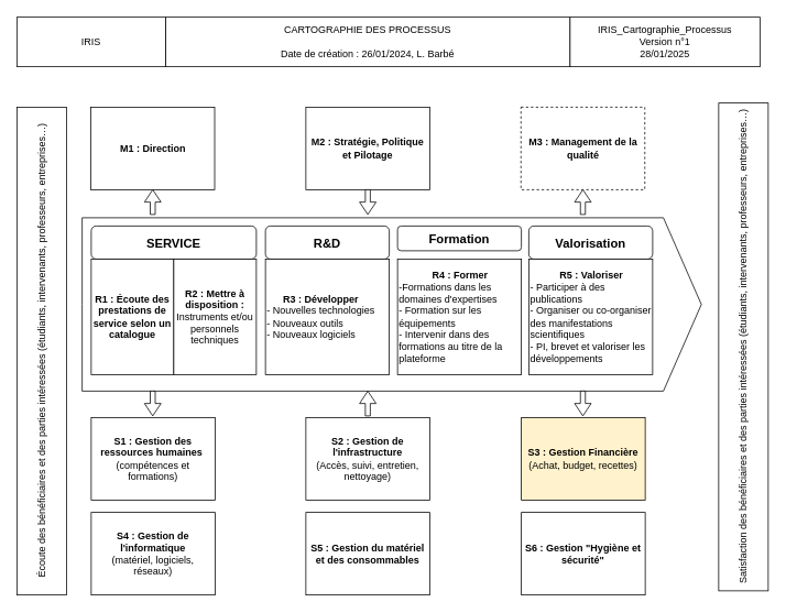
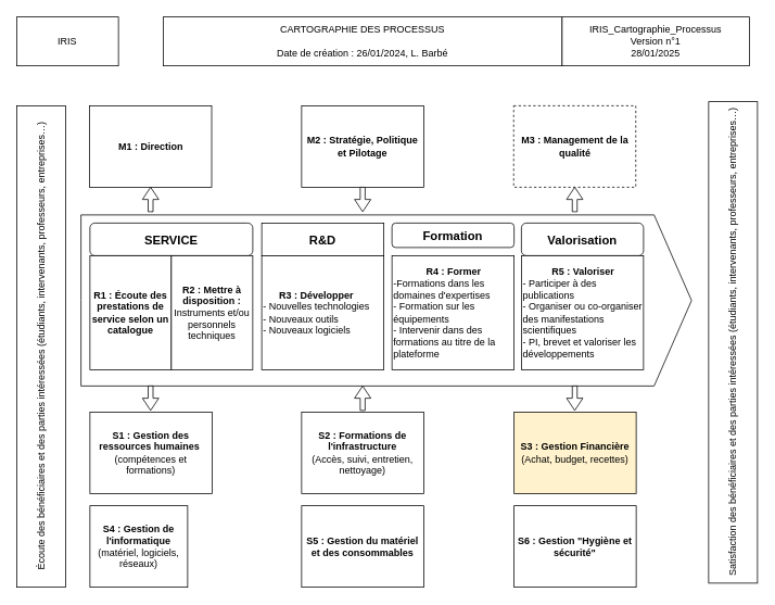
  <mxCell id="0" />
  <mxCell id="1" parent="0" />
  <mxCell id="2" value="" style="html=1;shadow=0;dashed=0;align=center;verticalAlign=middle;shape=mxgraph.arrows2.arrow;dy=0;dx=46;notch=0;fillColor=none;" parent="1" vertex="1"><mxGeometry x="99" y="263" width="750" height="210" as="geometry" /></mxCell>
  <mxCell id="3" value="SERVICE" style="rounded=1;whiteSpace=wrap;html=1;fontSize=15;fontStyle=1" parent="1" vertex="1"><mxGeometry x="110" y="273" width="200" height="40" as="geometry" /></mxCell>
  <mxCell id="4" value="&lt;b&gt;R1 : Écoute des prestations de service selon un catalogue&lt;/b&gt;" style="rounded=0;whiteSpace=wrap;html=1;fontSize=12;" parent="1" vertex="1"><mxGeometry x="110" y="313" width="100" height="140" as="geometry" /></mxCell>
  <mxCell id="5" value="&lt;b&gt;R2 : Mettre à disposition : &lt;/b&gt;Instruments et/ou personnels techniques" style="rounded=0;whiteSpace=wrap;html=1;fontSize=12;align=center;" parent="1" vertex="1"><mxGeometry x="210" y="313" width="100" height="140" as="geometry" /></mxCell>
- <mxCell id="6" value="R&amp;amp;D" style="rounded=1;whiteSpace=wrap;html=1;fontSize=15;fontStyle=1" parent="1" vertex="1"><mxGeometry x="321" y="273" width="150" height="40" as="geometry" /></mxCell>
+ <mxCell id="6" value="R&amp;amp;D" style="whiteSpace=wrap;html=1;fontSize=15;fontStyle=1;rounded=0;" parent="1" vertex="1"><mxGeometry x="321" y="273" width="150" height="40" as="geometry" /></mxCell>
  <mxCell id="7" value="&lt;div style=&quot;text-align: center;&quot;&gt;&lt;span style=&quot;background-color: transparent; color: light-dark(rgb(0, 0, 0), rgb(255, 255, 255));&quot;&gt;&lt;b&gt;R3 : Développer&lt;/b&gt;&lt;/span&gt;&lt;/div&gt;&lt;div style=&quot;text-align: center;&quot;&gt;- Nouvelles technologies&lt;/div&gt;&lt;div&gt;- Nouveaux outils&amp;nbsp;&lt;/div&gt;&lt;div&gt;- Nouveaux logiciels&lt;/div&gt;" style="rounded=0;whiteSpace=wrap;html=1;fontSize=12;align=left;" parent="1" vertex="1"><mxGeometry x="321" y="313" width="150" height="140" as="geometry" /></mxCell>
  <mxCell id="8" value="Formation" style="rounded=1;whiteSpace=wrap;html=1;fontStyle=1;fontSize=15;" parent="1" vertex="1"><mxGeometry x="481" y="273" width="150" height="30" as="geometry" /></mxCell>
  <mxCell id="9" value="&lt;div style=&quot;text-align: center;&quot;&gt;&lt;span style=&quot;background-color: transparent; color: light-dark(rgb(0, 0, 0), rgb(255, 255, 255));&quot;&gt;&lt;b&gt;R4 : Former&lt;/b&gt;&lt;/span&gt;&lt;/div&gt;&lt;div style=&quot;&quot;&gt;-&lt;span style=&quot;background-color: transparent;&quot;&gt;Formations dans les domaines d'expertises&lt;/span&gt;&lt;/div&gt;&lt;div style=&quot;&quot;&gt;&lt;span style=&quot;background-color: transparent;&quot;&gt;- Formation sur les équipements&lt;/span&gt;&lt;/div&gt;&lt;div style=&quot;&quot;&gt;&lt;span style=&quot;background-color: transparent;&quot;&gt;- Intervenir dans des formations au titre de la plateforme&lt;/span&gt;&lt;br&gt;&lt;/div&gt;" style="rounded=0;whiteSpace=wrap;html=1;fontSize=12;align=left;" parent="1" vertex="1"><mxGeometry x="481" y="313" width="150" height="140" as="geometry" /></mxCell>
  <mxCell id="10" value="Valorisation" style="rounded=1;whiteSpace=wrap;html=1;fontStyle=1;fontSize=15;" parent="1" vertex="1"><mxGeometry x="640" y="273" width="150" height="40" as="geometry" /></mxCell>
  <mxCell id="11" value="&lt;div style=&quot;text-align: center;&quot;&gt;&lt;span style=&quot;background-color: transparent; color: light-dark(rgb(0, 0, 0), rgb(255, 255, 255));&quot;&gt;&lt;b&gt;R5 : Valoriser&lt;/b&gt;&lt;/span&gt;&lt;/div&gt;&lt;div style=&quot;&quot;&gt;&lt;span style=&quot;background-color: transparent; color: light-dark(rgb(0, 0, 0), rgb(255, 255, 255));&quot;&gt;-&amp;nbsp;&lt;/span&gt;&lt;span style=&quot;background-color: transparent; color: light-dark(rgb(0, 0, 0), rgb(255, 255, 255));&quot;&gt;Participer à des publications&lt;/span&gt;&lt;br&gt;&lt;span style=&quot;background-color: transparent; color: light-dark(rgb(0, 0, 0), rgb(255, 255, 255));&quot;&gt;- Organiser ou co-organiser des manifestations scientifiques&lt;/span&gt;&lt;br&gt;&lt;/div&gt;&lt;div style=&quot;&quot;&gt;- PI, brevet et valoriser les développements&lt;/div&gt;" style="rounded=0;whiteSpace=wrap;html=1;fontSize=12;align=left;" parent="1" vertex="1"><mxGeometry x="640" y="313" width="150" height="140" as="geometry" /></mxCell>
  <mxCell id="12" value="&lt;b&gt;S1 : Gestion des ressources humaines&amp;nbsp;&lt;/b&gt;&lt;div&gt;(compétences et formations)&lt;/div&gt;" style="rounded=0;whiteSpace=wrap;html=1;fontSize=12;" parent="1" vertex="1"><mxGeometry x="110" y="505" width="150" height="100" as="geometry" /></mxCell>
- <mxCell id="13" value="&lt;b&gt;S2 : Gestion de l'infrastructure&lt;/b&gt;&lt;div&gt;(Accès, suivi, entretien, nettoyage)&lt;/div&gt;" style="rounded=0;whiteSpace=wrap;html=1;fontSize=12;" parent="1" vertex="1"><mxGeometry x="370" y="505" width="150" height="100" as="geometry" /></mxCell>
+ <mxCell id="13" value="&lt;b&gt;S2 : Formations de l'infrastructure&lt;/b&gt;&lt;div&gt;(Accès, suivi, entretien, nettoyage)&lt;/div&gt;" style="rounded=0;whiteSpace=wrap;html=1;fontSize=12;" parent="1" vertex="1"><mxGeometry x="370" y="505" width="150" height="100" as="geometry" /></mxCell>
  <mxCell id="14" value="&lt;b&gt;S3 : Gestion Financière&lt;/b&gt;&lt;div&gt;(Achat, budget, recettes)&lt;/div&gt;" style="rounded=0;whiteSpace=wrap;html=1;fontSize=12;fillColor=#fff2cc;" parent="1" vertex="1"><mxGeometry x="631" y="505" width="150" height="100" as="geometry" /></mxCell>
- <mxCell id="15" value="&lt;b&gt;S4 : Gestion de l'informatique&lt;/b&gt;&lt;div&gt;(matériel, logiciels, réseaux)&lt;/div&gt;" style="rounded=0;whiteSpace=wrap;html=1;fontSize=12;" parent="1" vertex="1"><mxGeometry x="110" y="620" width="150" height="100" as="geometry" /></mxCell>
+ <mxCell id="15" value="&lt;b&gt;S4 : Gestion de l'informatique&lt;/b&gt;&lt;div&gt;(matériel, logiciels, réseaux)&lt;/div&gt;" style="rounded=0;whiteSpace=wrap;html=1;fontSize=12;" parent="1" vertex="1"><mxGeometry x="110" y="620" width="120" height="100" as="geometry" /></mxCell>
  <mxCell id="16" value="&lt;b&gt;S5 : Gestion du matériel et des consommables&lt;/b&gt;" style="rounded=0;whiteSpace=wrap;html=1;fontSize=12;" parent="1" vertex="1"><mxGeometry x="370" y="620" width="150" height="100" as="geometry" /></mxCell>
  <mxCell id="17" value="&lt;b&gt;S6 : Gestion &quot;Hygiène et sécurité&quot;&lt;br&gt;&lt;/b&gt;" style="rounded=0;whiteSpace=wrap;html=1;fontSize=12;" parent="1" vertex="1"><mxGeometry x="631" y="620" width="150" height="100" as="geometry" /></mxCell>
  <mxCell id="18" value="&lt;b&gt;M1 : Direction&lt;/b&gt;" style="rounded=0;whiteSpace=wrap;html=1;fontSize=12;" parent="1" vertex="1"><mxGeometry x="109.5" y="129" width="150" height="100" as="geometry" /></mxCell>
  <mxCell id="19" value="&lt;div&gt;&lt;b&gt;M2 : Stratégie, Politique et Pilotage&lt;/b&gt;&lt;/div&gt;" style="rounded=0;whiteSpace=wrap;html=1;fontSize=12;" parent="1" vertex="1"><mxGeometry x="370" y="129" width="150" height="100" as="geometry" /></mxCell>
  <mxCell id="20" value="&lt;div&gt;&lt;b&gt;M3 : Management de la qualité&lt;/b&gt;&lt;/div&gt;" style="rounded=0;whiteSpace=wrap;html=1;fontSize=12;dashed=1;" parent="1" vertex="1"><mxGeometry x="630.5" y="129" width="150" height="100" as="geometry" /></mxCell>
  <mxCell id="21" value="CARTOGRAPHIE DES PROCESSUS&lt;div&gt;&lt;br&gt;&lt;/div&gt;&lt;div style=&quot;text-align: left;&quot;&gt;Date de création : 26/01/2024, L. Barbé&lt;/div&gt;" style="rounded=0;whiteSpace=wrap;html=1;" parent="1" vertex="1"><mxGeometry x="200" width="490" height="60" as="geometry" y="20" /></mxCell>
- <mxCell id="22" value="IRIS" style="rounded=0;whiteSpace=wrap;html=1;" parent="1" vertex="1"><mxGeometry x="20" width="180" height="60" as="geometry" y="20" /></mxCell>
+ <mxCell id="22" value="IRIS" style="rounded=0;whiteSpace=wrap;html=1;" parent="1" vertex="1"><mxGeometry x="20" y="20" width="125" height="60" as="geometry" /></mxCell>
  <mxCell id="23" value="IRIS_Cartographie_Processus&lt;div&gt;Version n°1&lt;/div&gt;&lt;div&gt;28/01/2025&lt;/div&gt;" style="rounded=0;whiteSpace=wrap;html=1;" parent="1" vertex="1"><mxGeometry x="690" width="230" height="60" as="geometry" y="20" /></mxCell>
  <mxCell id="24" value="" style="html=1;shadow=0;dashed=0;align=center;verticalAlign=middle;shape=mxgraph.arrows2.arrow;dy=0.7;dx=15;direction=north;notch=0;" parent="1" vertex="1"><mxGeometry x="174.5" y="229" width="20" height="30" as="geometry" /></mxCell>
  <mxCell id="25" value="" style="html=1;shadow=0;dashed=0;align=center;verticalAlign=middle;shape=mxgraph.arrows2.arrow;dy=0.7;dx=15;direction=north;notch=0;" parent="1" vertex="1"><mxGeometry x="695.5" y="229" width="20" height="30" as="geometry" /></mxCell>
  <mxCell id="26" value="" style="html=1;shadow=0;dashed=0;align=center;verticalAlign=middle;shape=mxgraph.arrows2.arrow;dy=0.7;dx=15;direction=south;notch=0;" parent="1" vertex="1"><mxGeometry x="435" y="229" width="20" height="30" as="geometry" /></mxCell>
  <mxCell id="27" value="" style="html=1;shadow=0;dashed=0;align=center;verticalAlign=middle;shape=mxgraph.arrows2.arrow;dy=0.7;dx=15;direction=south;notch=0;" parent="1" vertex="1"><mxGeometry x="174.5" y="473" width="20" height="30" as="geometry" /></mxCell>
  <mxCell id="28" value="" style="html=1;shadow=0;dashed=0;align=center;verticalAlign=middle;shape=mxgraph.arrows2.arrow;dy=0.7;dx=15;direction=south;notch=0;" parent="1" vertex="1"><mxGeometry x="695.5" y="473" width="20" height="30" as="geometry" /></mxCell>
  <mxCell id="29" value="" style="html=1;shadow=0;dashed=0;align=center;verticalAlign=middle;shape=mxgraph.arrows2.arrow;dy=0.7;dx=15;direction=north;notch=0;" parent="1" vertex="1"><mxGeometry x="435" y="473" width="20" height="30" as="geometry" /></mxCell>
  <mxCell id="30" value="Écoute des bénéficiaires et des parties intéressées (étudiants, intervenants, professeurs, entreprises…)" style="rounded=0;whiteSpace=wrap;html=1;direction=south;horizontal=0;" parent="1" vertex="1"><mxGeometry x="20" y="129" width="60" height="591" as="geometry" /></mxCell>
  <mxCell id="31" value="Satisfaction des bénéficiaires et des parties intéressées (étudiants, intervenants, professeurs, entreprises…)" style="rounded=0;whiteSpace=wrap;html=1;direction=south;horizontal=0;" parent="1" vertex="1"><mxGeometry x="870" y="124" width="60" height="591" as="geometry" /></mxCell>
